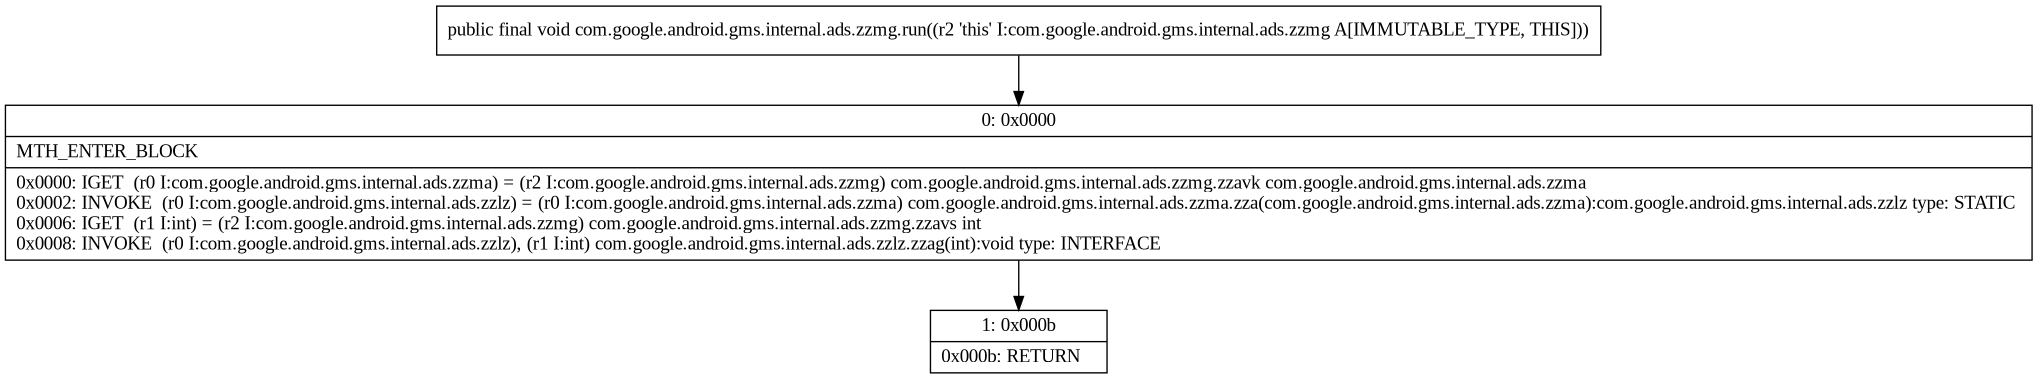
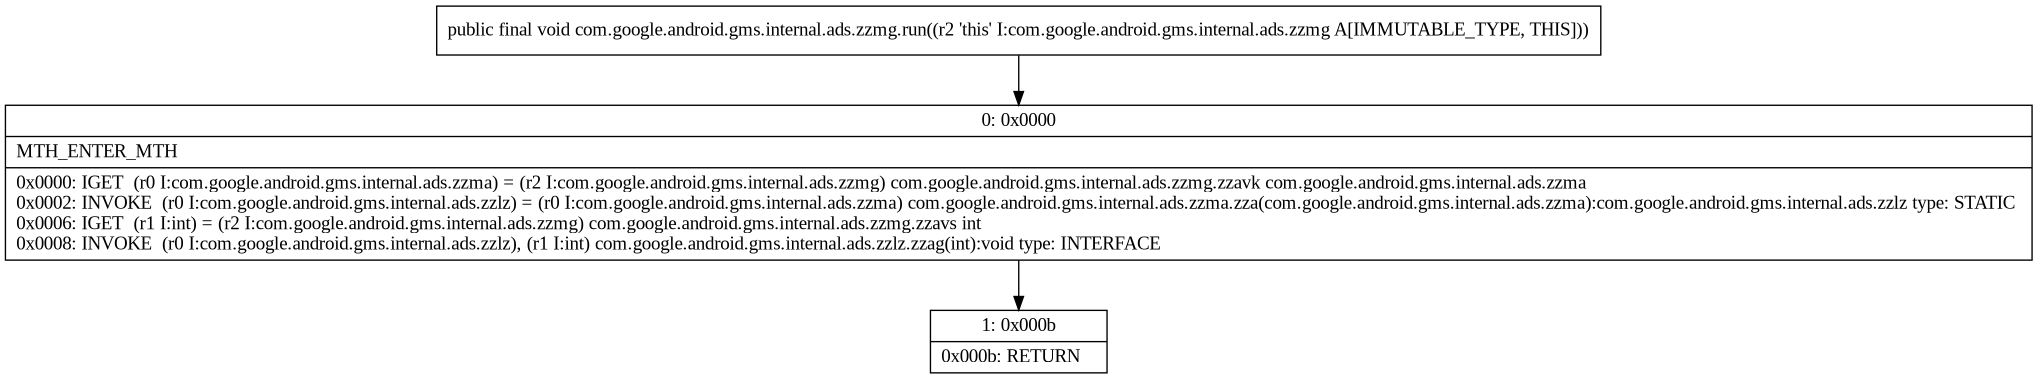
  digraph {
    fontname="Liberation Serif"
    node [shape=record fontname="Liberation Serif"]
    edge [fontname="Liberation Serif"]
-   n1 [label="{0\:\ 0x0000|MTH_ENTER_BLOCK\l|0x0000: IGET  (r0 I:com.google.android.gms.internal.ads.zzma) = (r2 I:com.google.android.gms.internal.ads.zzmg) com.google.android.gms.internal.ads.zzmg.zzavk com.google.android.gms.internal.ads.zzma \l0x0002: INVOKE  (r0 I:com.google.android.gms.internal.ads.zzlz) = (r0 I:com.google.android.gms.internal.ads.zzma) com.google.android.gms.internal.ads.zzma.zza(com.google.android.gms.internal.ads.zzma):com.google.android.gms.internal.ads.zzlz type: STATIC \l0x0006: IGET  (r1 I:int) = (r2 I:com.google.android.gms.internal.ads.zzmg) com.google.android.gms.internal.ads.zzmg.zzavs int \l0x0008: INVOKE  (r0 I:com.google.android.gms.internal.ads.zzlz), (r1 I:int) com.google.android.gms.internal.ads.zzlz.zzag(int):void type: INTERFACE \l}"]
+   n1 [label="{0\:\ 0x0000|MTH_ENTER_MTH\l|0x0000: IGET  (r0 I:com.google.android.gms.internal.ads.zzma) = (r2 I:com.google.android.gms.internal.ads.zzmg) com.google.android.gms.internal.ads.zzmg.zzavk com.google.android.gms.internal.ads.zzma \l0x0002: INVOKE  (r0 I:com.google.android.gms.internal.ads.zzlz) = (r0 I:com.google.android.gms.internal.ads.zzma) com.google.android.gms.internal.ads.zzma.zza(com.google.android.gms.internal.ads.zzma):com.google.android.gms.internal.ads.zzlz type: STATIC \l0x0006: IGET  (r1 I:int) = (r2 I:com.google.android.gms.internal.ads.zzmg) com.google.android.gms.internal.ads.zzmg.zzavs int \l0x0008: INVOKE  (r0 I:com.google.android.gms.internal.ads.zzlz), (r1 I:int) com.google.android.gms.internal.ads.zzlz.zzag(int):void type: INTERFACE \l}"]
    n2 [label="{1\:\ 0x000b|0x000b: RETURN   \l}"]
    n3 [label="{public final void com.google.android.gms.internal.ads.zzmg.run((r2 'this' I:com.google.android.gms.internal.ads.zzmg A[IMMUTABLE_TYPE, THIS])) }"]
    n1 -> n2
    n3 -> n1
  }
